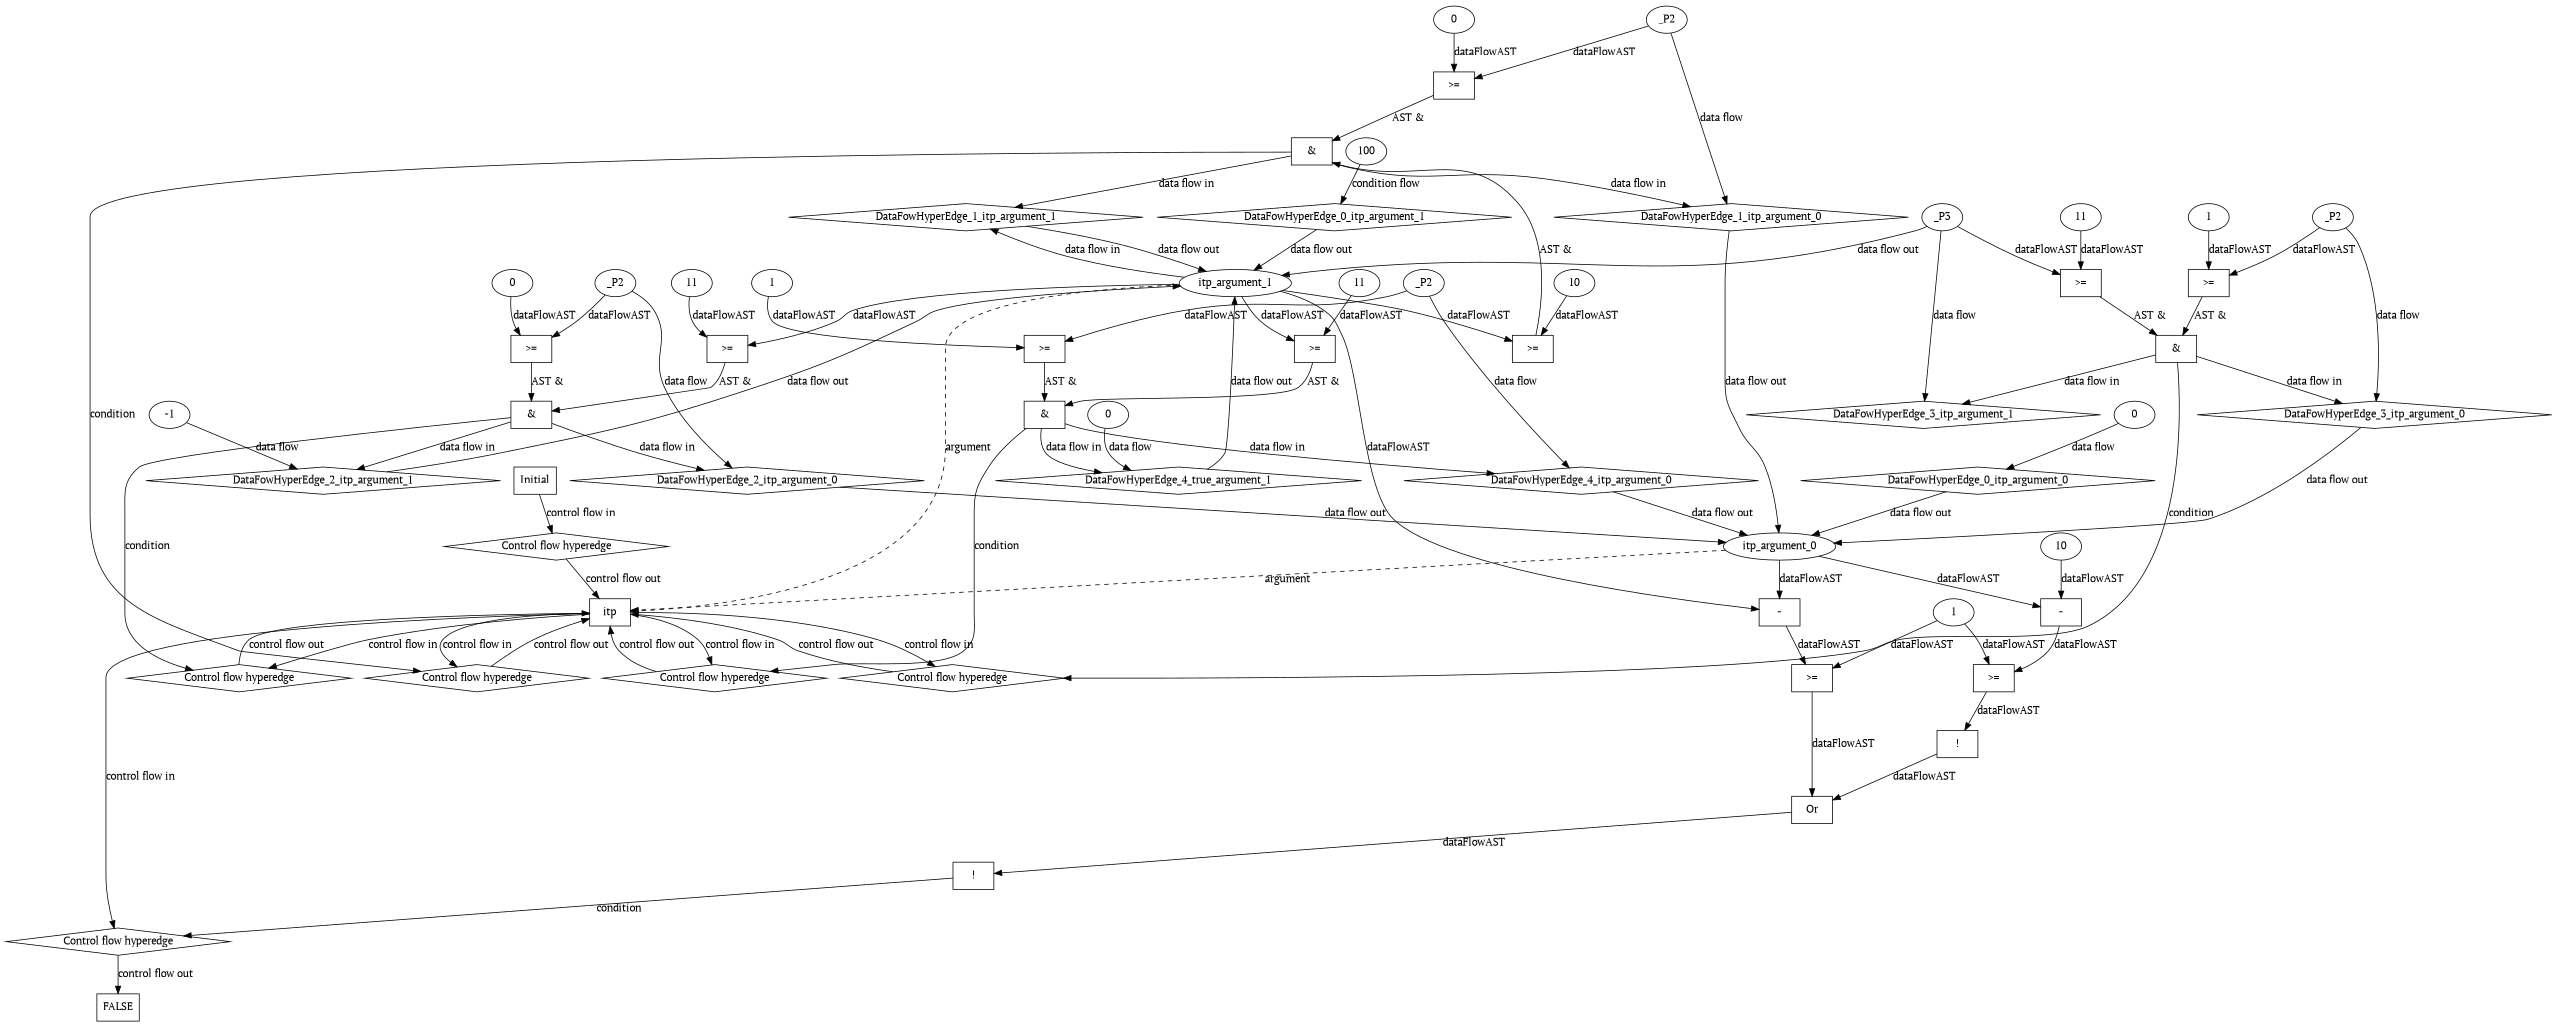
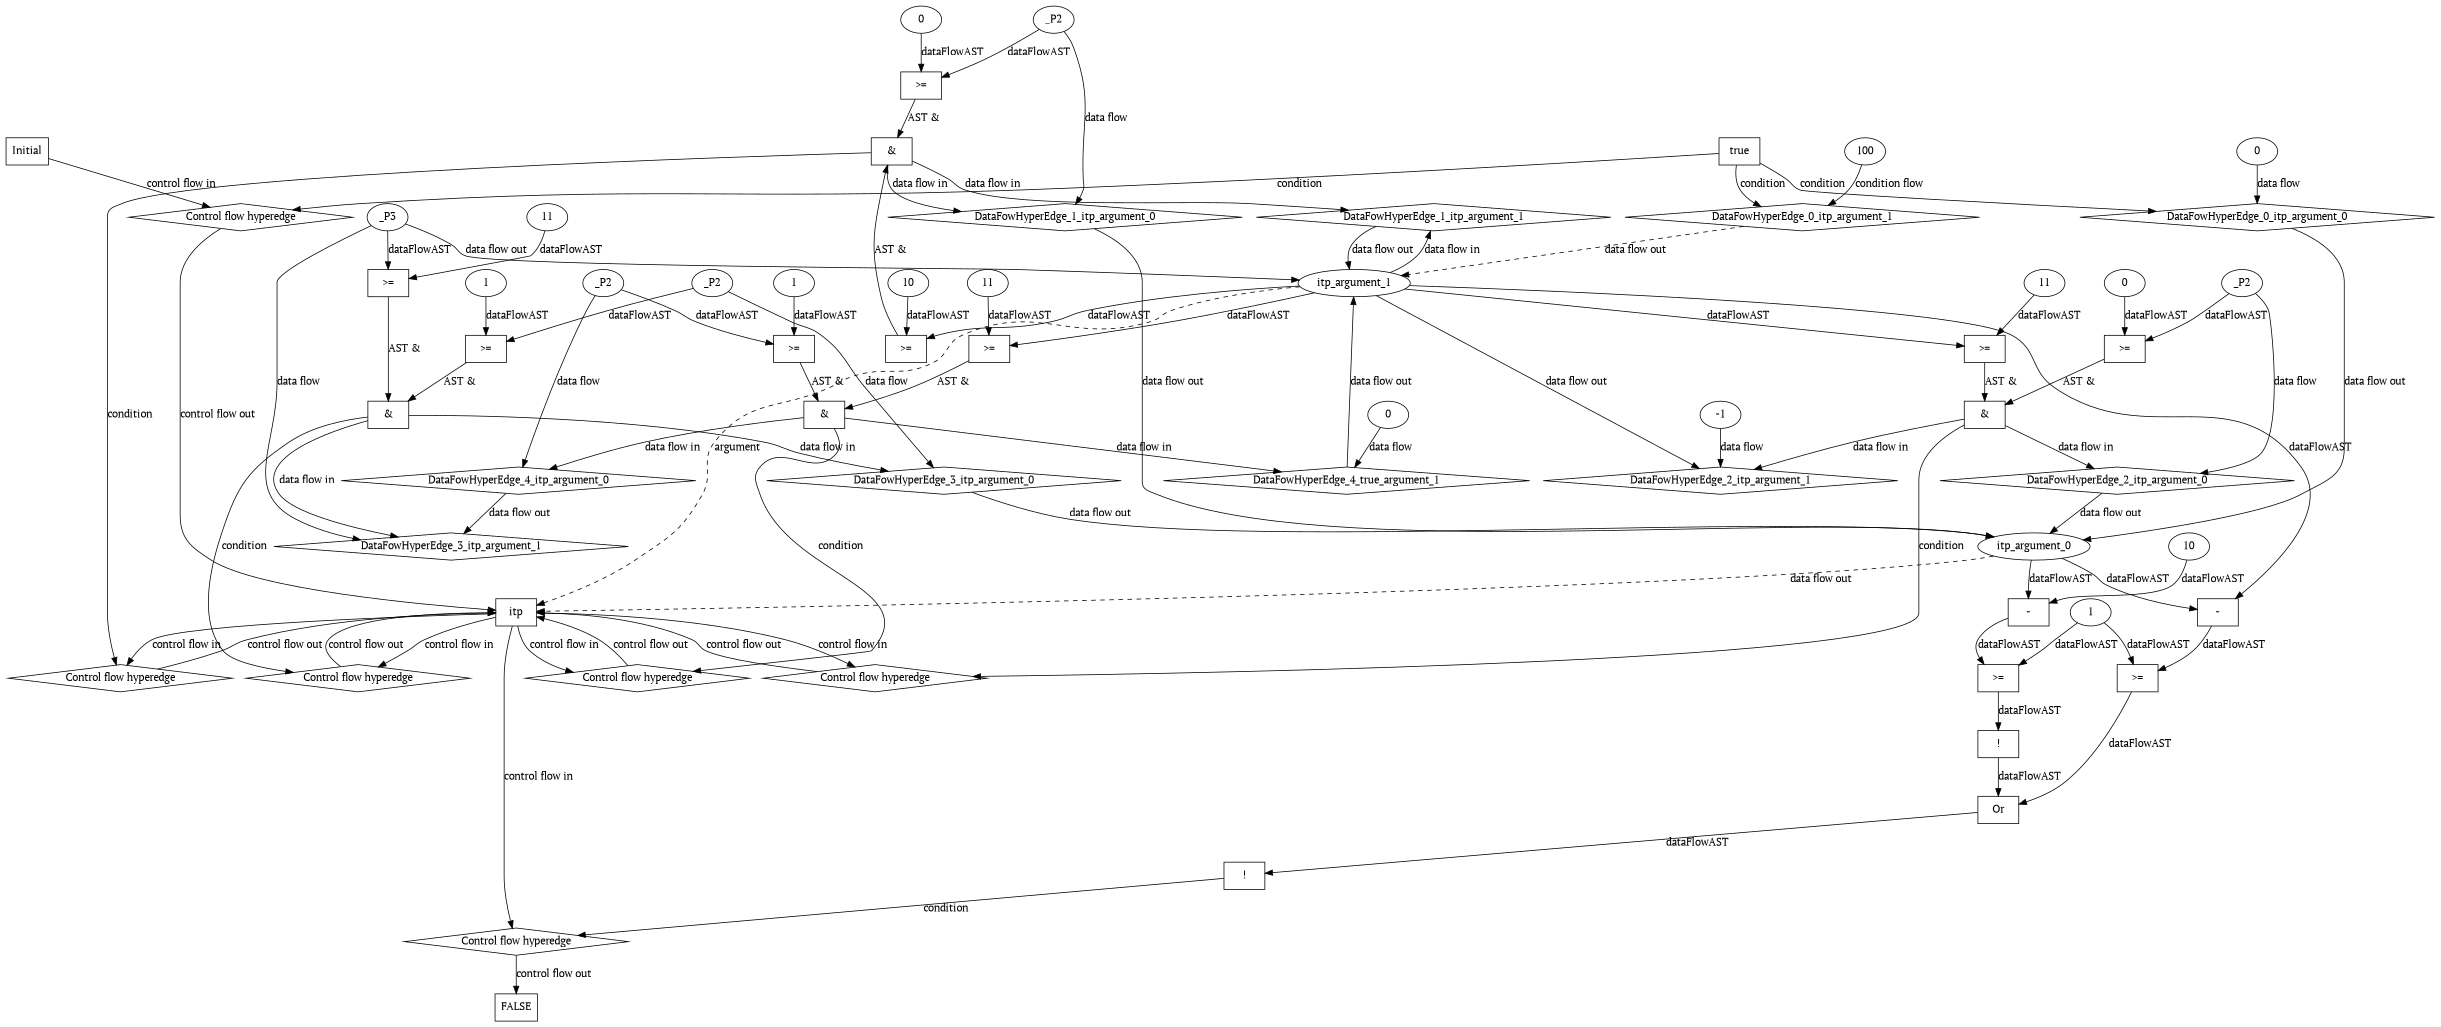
  digraph {
    fontname="PT Serif"
    node [fontname="PT Serif" shape=rect]
    edge [fontname="PT Serif"]
    n1 [label=itp nodeName=itp]
    n2 [label="Control flow hyperedge" nodeName=ControlFowHyperEdge_1 shape=diamond]
    n3 [label="Control flow hyperedge" nodeName=ControlFowHyperEdge_2 shape=diamond]
    n4 [label="Control flow hyperedge" nodeName=ControlFowHyperEdge_3 shape=diamond]
    n5 [label="Control flow hyperedge" nodeName=ControlFowHyperEdge_4 shape=diamond]
    n6 [label="Control flow hyperedge" nodeName=ControlFowHyperEdge_5 shape=diamond]
    n7 [label=FALSE nodeName=FALSE]
    n8 [label=Initial nodeName=Initial]
    n9 [label="Control flow hyperedge" nodeName=ControlFowHyperEdge_0 shape=diamond]
    n10 [label=itp_argument_0 nodeName=argument0 shape=oval]
    n11 [label="-" nodeName=xxxFALSE___itp_5xxxguard_0_node_4]
    n12 [label="-" nodeName=xxxFALSE___itp_5xxxguard_0_node_9]
    n13 [label=">=" nodeName=xxxFALSE___itp_5xxxguard_0_node_3]
    n14 [label=">=" nodeName=xxxFALSE___itp_5xxxguard_0_node_8]
    n15 [label=itp_argument_1 nodeName=argument1 shape=oval]
    n16 [label=">=" nodeName=xxxitp___itp_1xxxguard_0_node_0]
    n17 [label=">=" nodeName=xxxitp___itp_2xxxguard_0_node_0]
    n18 [label=">=" nodeName=xxxitp___itp_4xxxguard_0_node_0]
    n19 [label=DataFowHyperEdge_1_itp_argument_1 nodeName=DataFowHyperEdge_1_itp_argument_1 shape=diamond]
    n20 [label="&" nodeName=xxxitp___itp_1xxx_and]
    n21 [label="&" nodeName=xxxitp___itp_2xxx_and]
    n22 [label="&" nodeName=xxxitp___itp_4xxx_and]
+   n23 [label=true nodeName=true_0]
    n24 [label=DataFowHyperEdge_0_itp_argument_0 nodeName=DataFowHyperEdge_0_itp_argument_0 shape=diamond]
    n25 [label=DataFowHyperEdge_0_itp_argument_1 nodeName=DataFowHyperEdge_0_itp_argument_1 shape=diamond]
    n26 [label=0 nodeName=xxxitp___Initial_0xxxdataFlow_0_node_0 shape=""]
    n27 [label=100 nodeName=xxxitp___Initial_0xxxdataFlow1_node_0 shape=""]
    n28 [label=DataFowHyperEdge_1_itp_argument_0 nodeName=DataFowHyperEdge_1_itp_argument_0 shape=diamond]
    n29 [label=10 nodeName=xxxitp___itp_1xxxguard_0_node_1 shape=""]
    n30 [label=">=" nodeName=xxxitp___itp_1xxxguard1_node_0]
    n31 [label=0 nodeName=xxxitp___itp_1xxxguard1_node_1 shape=""]
    n32 [label=_P2 nodeName=xxxitp___itp_1xxxdataFlow_0_node_0 shape=""]
    n33 [label=DataFowHyperEdge_2_itp_argument_0 nodeName=DataFowHyperEdge_2_itp_argument_0 shape=diamond]
    n34 [label=DataFowHyperEdge_2_itp_argument_1 nodeName=DataFowHyperEdge_2_itp_argument_1 shape=diamond]
    n35 [label=11 nodeName=xxxitp___itp_2xxxguard_0_node_2 shape=""]
    n36 [label=">=" nodeName=xxxitp___itp_2xxxguard1_node_0]
    n37 [label=0 nodeName=xxxitp___itp_2xxxguard1_node_1 shape=""]
    n38 [label=_P2 nodeName=xxxitp___itp_2xxxdataFlow_0_node_0 shape=""]
    n39 [label=-1 nodeName=xxxitp___itp_2xxxdataFlow1_node_0 shape=""]
    n40 [label="&" nodeName=xxxitp___itp_3xxx_and]
    n41 [label=DataFowHyperEdge_3_itp_argument_0 nodeName=DataFowHyperEdge_3_itp_argument_0 shape=diamond]
    n42 [label=DataFowHyperEdge_3_itp_argument_1 nodeName=DataFowHyperEdge_3_itp_argument_1 shape=diamond]
    n43 [label=">=" nodeName=xxxitp___itp_3xxxguard_0_node_0]
    n44 [label=11 nodeName=xxxitp___itp_3xxxguard_0_node_1 shape=""]
    n45 [label=_P3 nodeName=xxxitp___itp_3xxxdataFlow1_node_0 shape=""]
    n46 [label=">=" nodeName=xxxitp___itp_3xxxguard1_node_0]
    n47 [label=1 nodeName=xxxitp___itp_3xxxguard1_node_2 shape=""]
    n48 [label=_P2 nodeName=xxxitp___itp_3xxxdataFlow_0_node_0 shape=""]
    n49 [label=DataFowHyperEdge_4_itp_argument_0 nodeName=DataFowHyperEdge_4_itp_argument_0 shape=diamond]
    n50 [label=DataFowHyperEdge_4_true_argument_1 nodeName=DataFowHyperEdge_4_itp_argument_1 shape=diamond]
    n51 [label=11 nodeName=xxxitp___itp_4xxxguard_0_node_2 shape=""]
    n52 [label=">=" nodeName=xxxitp___itp_4xxxguard1_node_0]
    n53 [label=1 nodeName=xxxitp___itp_4xxxguard1_node_2 shape=""]
    n54 [label=_P2 nodeName=xxxitp___itp_4xxxdataFlow_0_node_0 shape=""]
    n55 [label=0 nodeName=xxxitp___itp_4xxxdataFlow1_node_0 shape=""]
    n56 [label="!" nodeName=xxxFALSE___itp_5xxxguard_0_node_0]
    n57 [label=Or nodeName=xxxFALSE___itp_5xxxguard_0_node_1 shape=box]
    n58 [label="!" nodeName=xxxFALSE___itp_5xxxguard_0_node_2]
    n59 [label=10 nodeName=xxxFALSE___itp_5xxxguard_0_node_6 shape=""]
    n60 [label=1 nodeName=xxxFALSE___itp_5xxxguard_0_node_7 shape=""]
    n1 -> n2 [label="control flow in"]
    n1 -> n3 [label="control flow in"]
    n1 -> n4 [label="control flow in"]
    n1 -> n5 [label="control flow in"]
    n1 -> n6 [label="control flow in"]
    n2 -> n1 [label="control flow out"]
    n3 -> n1 [label="control flow out"]
    n4 -> n1 [label="control flow out"]
    n5 -> n1 [label="control flow out"]
    n6 -> n7 [label="control flow out"]
    n8 -> n9 [label="control flow in"]
    n9 -> n1 [label="control flow out"]
-   n10 -> n1 [label=argument style=dashed]
+   n10 -> n1 [label="data flow out" style=dashed]
    n10 -> n11 [label=dataFlowAST]
    n10 -> n12 [label=dataFlowAST]
    n11 -> n13 [label=dataFlowAST]
    n12 -> n14 [label=dataFlowAST]
    n13 -> n58 [label=dataFlowAST]
    n14 -> n57 [label=dataFlowAST]
    n15 -> n1 [label=argument style=dashed]
    n15 -> n12 [label=dataFlowAST]
    n15 -> n16 [label=dataFlowAST]
    n15 -> n17 [label=dataFlowAST]
    n15 -> n18 [label=dataFlowAST]
    n15 -> n19 [label="data flow in"]
    n16 -> n20 [label="AST &"]
    n17 -> n21 [label="AST &"]
    n18 -> n22 [label="AST &"]
    n19 -> n15 [label="data flow out"]
    n20 -> n2 [label=condition]
    n20 -> n19 [label="data flow in"]
    n20 -> n28 [label="data flow in"]
    n21 -> n3 [label=condition]
    n21 -> n33 [label="data flow in"]
    n21 -> n34 [label="data flow in"]
    n22 -> n5 [label=condition]
    n22 -> n49 [label="data flow in"]
    n22 -> n50 [label="data flow in"]
+   n23 -> n9 [label=condition]
+   n23 -> n24 [label=condition]
+   n23 -> n25 [label=condition]
    n24 -> n10 [label="data flow out"]
-   n25 -> n15 [label="data flow out"]
+   n25 -> n15 [label="data flow out" style=dashed]
    n26 -> n24 [label="data flow"]
    n27 -> n25 [label="condition flow"]
    n28 -> n10 [label="data flow out"]
    n29 -> n16 [label=dataFlowAST]
    n30 -> n20 [label="AST &"]
    n31 -> n30 [label=dataFlowAST]
    n32 -> n28 [label="data flow"]
    n32 -> n30 [label=dataFlowAST]
    n33 -> n10 [label="data flow out"]
-   n34 -> n15 [label="data flow out"]
+   n15 -> n34 [label="data flow out"]
    n35 -> n17 [label=dataFlowAST]
    n36 -> n21 [label="AST &"]
    n37 -> n36 [label=dataFlowAST]
    n38 -> n33 [label="data flow"]
    n38 -> n36 [label=dataFlowAST]
    n39 -> n34 [label="data flow"]
    n40 -> n4 [label=condition]
    n40 -> n41 [label="data flow in"]
    n40 -> n42 [label="data flow in"]
    n41 -> n10 [label="data flow out"]
    n43 -> n40 [label="AST &"]
    n44 -> n43 [label=dataFlowAST]
    n45 -> n15 [label="data flow out"]
    n45 -> n42 [label="data flow"]
    n45 -> n43 [label=dataFlowAST]
    n46 -> n40 [label="AST &"]
    n47 -> n46 [label=dataFlowAST]
    n48 -> n41 [label="data flow"]
    n48 -> n46 [label=dataFlowAST]
-   n49 -> n10 [label="data flow out"]
+   n49 -> n42 [label="data flow out"]
    n50 -> n15 [label="data flow out"]
    n51 -> n18 [label=dataFlowAST]
    n52 -> n22 [label="AST &"]
    n53 -> n52 [label=dataFlowAST]
    n54 -> n49 [label="data flow"]
    n54 -> n52 [label=dataFlowAST]
    n55 -> n50 [label="data flow"]
    n56 -> n6 [label=condition]
    n57 -> n56 [label=dataFlowAST]
    n58 -> n57 [label=dataFlowAST]
    n59 -> n11 [label=dataFlowAST]
    n60 -> n13 [label=dataFlowAST]
    n60 -> n14 [label=dataFlowAST]
  }
